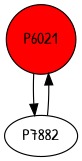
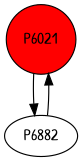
  digraph {
    fontname="Patrick Hand"
    node [fontname="Patrick Hand"]
    edge [fontname="Patrick Hand"]
    P6021 [fillcolor=red shape=circle style=filled]
-   P6882 [label=P7882]
+   P6882
    P6021 -> P6882
    P6882 -> P6021
  }
